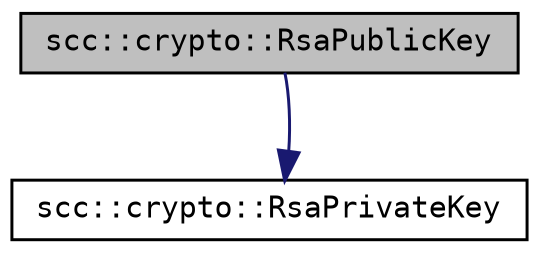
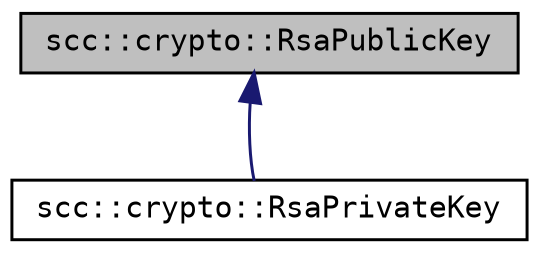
  digraph {
    fontname="DejaVu Sans Mono"
    node [color=black fontname="DejaVu Sans Mono" fontsize=10 shape=record style=filled]
    n1 [fillcolor=grey75 fontcolor=black height=0.2 label="scc::crypto::RsaPublicKey" width=0.4]
    n2 [fillcolor=white height=0.2 label="scc::crypto::RsaPrivateKey" width=0.4]
-   n2 -> n1 [color=midnightblue dir=back fontname="DejaVu Sans Mono" fontsize=10 labelfontname=Helvetica labelfontsize=10 style=solid]
+   n1 -> n2 [color=midnightblue dir=back fontname="DejaVu Sans Mono" fontsize=10 labelfontname=Helvetica labelfontsize=10 style=solid]
  }
